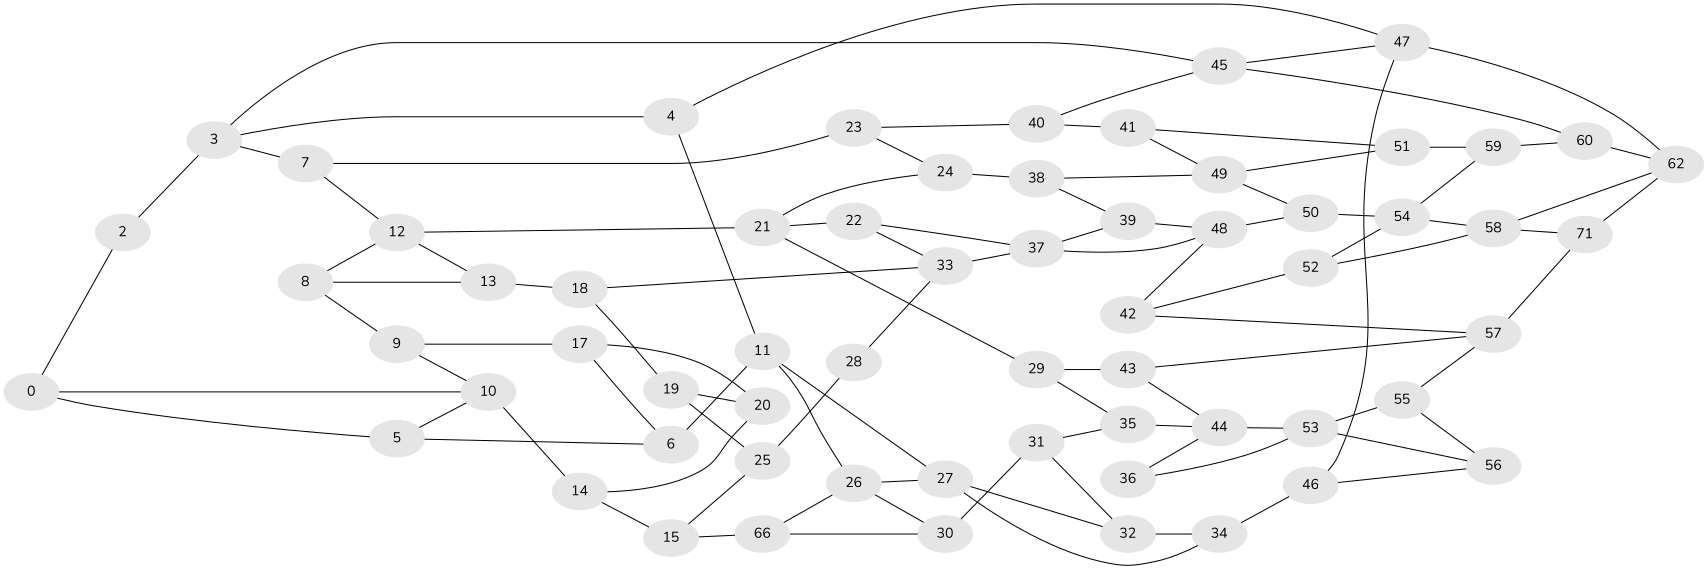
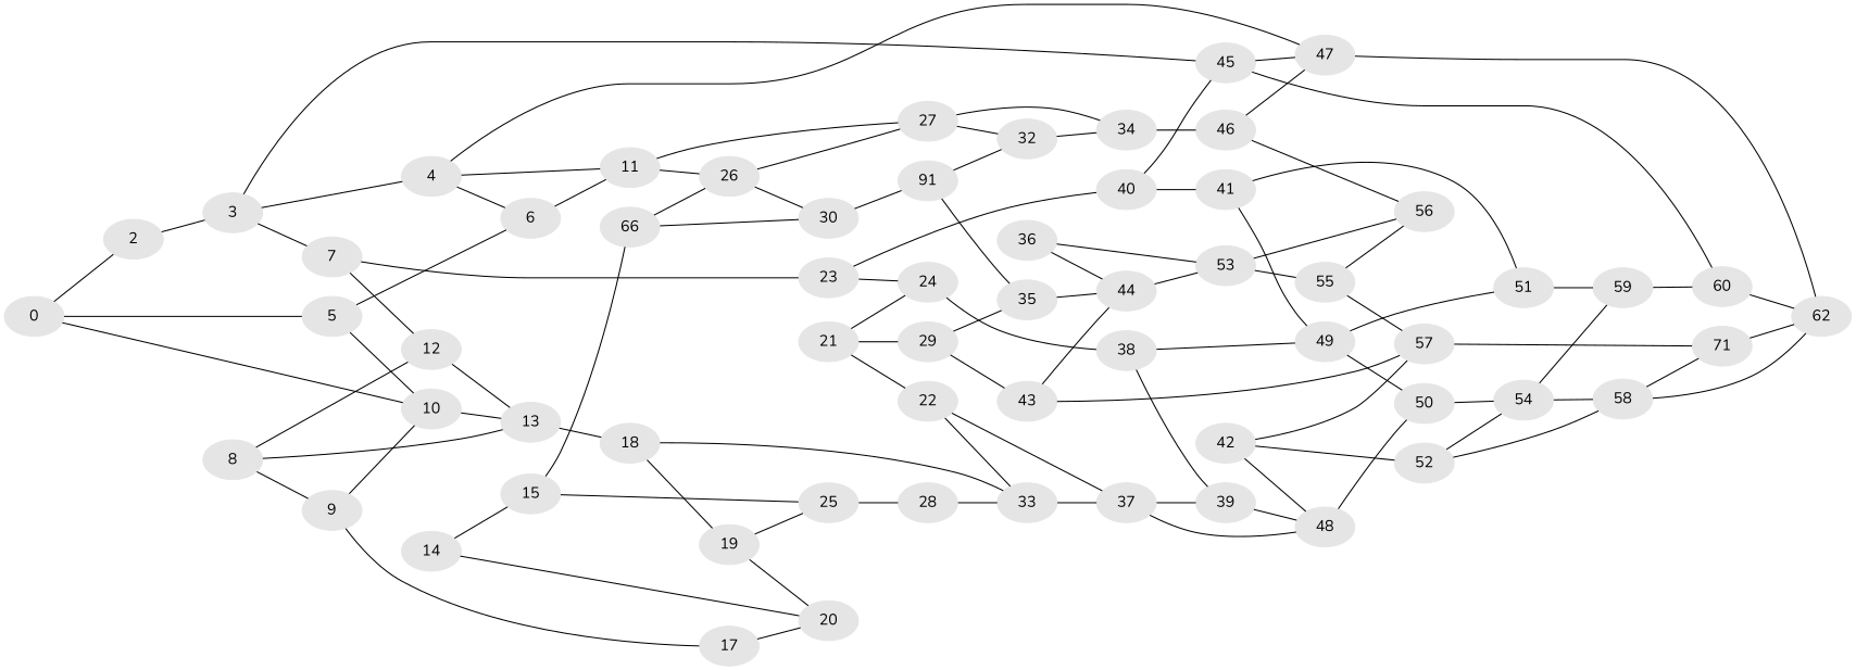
  graph {
    fontname=Nunito
    rankdir=LR
    node [color=gray90 fontname=Nunito style=filled]
    edge [fontname=Nunito weight=1.0]
    n1 [label=0]
    2
    5
    10
    3
    6
    14
    4
    7
    45
    11
    47
    12
    23
    60
    26
    27
    62
    13
    21
    24
    40
    8
    9
    17
    18
    20
    15
    30
    32
    34
    22
    29
    19
    33
    n36 [label=66]
    25
    28
-   31
+   31 [label=91]
    37
    38
    39
    48
    41
    49
    46
    35
    43
    44
    57
    36
    53
    56
    55
    50
    51
    59
    42
    52
    54
    58
    n62 [label=71]
    n1 -- 2
    n1 -- 5
    n1 -- 10
    2 -- 3
    5 -- 10
    5 -- 6
-   10 -- 14
+   10 -- 13
    3 -- 4
    3 -- 7
    3 -- 45
    6 -- 11
    14 -- 20
    14 -- 15
-   17 -- 6
+   4 -- 6
    4 -- 11
    4 -- 47
    7 -- 12
    7 -- 23
    45 -- 47
    45 -- 60
    11 -- 26
    11 -- 27
    47 -- 62
    12 -- 13
-   12 -- 21
    23 -- 24
    23 -- 40
    60 -- 62
    26 -- 27
    26 -- 30
    27 -- 32
    27 -- 34
    13 -- 18
    21 -- 24
    21 -- 22
    21 -- 29
    24 -- 38
    40 -- 45
    40 -- 41
    8 -- 12
    8 -- 13
    8 -- 9
    9 -- 10
    9 -- 17
    17 -- 20 [weight=2.0]
    18 -- 19
    18 -- 33
    15 -- n36
    15 -- 25
    30 -- 31
    32 -- 34
    34 -- 46
    22 -- 33
    22 -- 37
    29 -- 35
    29 -- 43
    19 -- 20
    19 -- 25
    33 -- 37
    n36 -- 26
    n36 -- 30
    25 -- 28
    28 -- 33
    31 -- 32
    31 -- 35 [weight=2.0]
    37 -- 39
    37 -- 48
    38 -- 39
    38 -- 49
    39 -- 48
    48 -- 50
    41 -- 49
    41 -- 51
    49 -- 50
    49 -- 51
    46 -- 47
    46 -- 56 [weight=2.0]
    35 -- 44
    43 -- 44
    43 -- 57
    44 -- 53
    57 -- n62
    36 -- 44
    36 -- 53
    53 -- 56
    53 -- 55
    55 -- 57
    55 -- 56
    50 -- 54
    51 -- 59 [weight=2.0]
    59 -- 60
    42 -- 48
    42 -- 57
    42 -- 52
    52 -- 54
    52 -- 58
    54 -- 59
    54 -- 58
    58 -- 62
    58 -- n62
    n62 -- 62
  }
